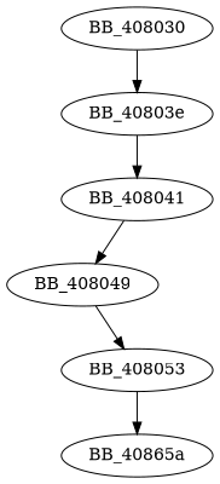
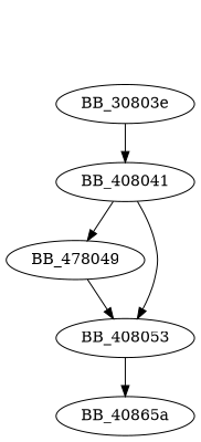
  digraph {
-   BB_408030
-   BB_40803e
+   BB_40803e [label=BB_30803e]
    BB_408041
-   BB_408049
+   BB_408049 [label=BB_478049]
    BB_408053
    n6 [label=BB_40865a]
-   BB_408030 -> BB_40803e
    BB_40803e -> BB_408041
    BB_408041 -> BB_408049
+   BB_408041 -> BB_408053
    BB_408049 -> BB_408053
    BB_408053 -> n6
  }
